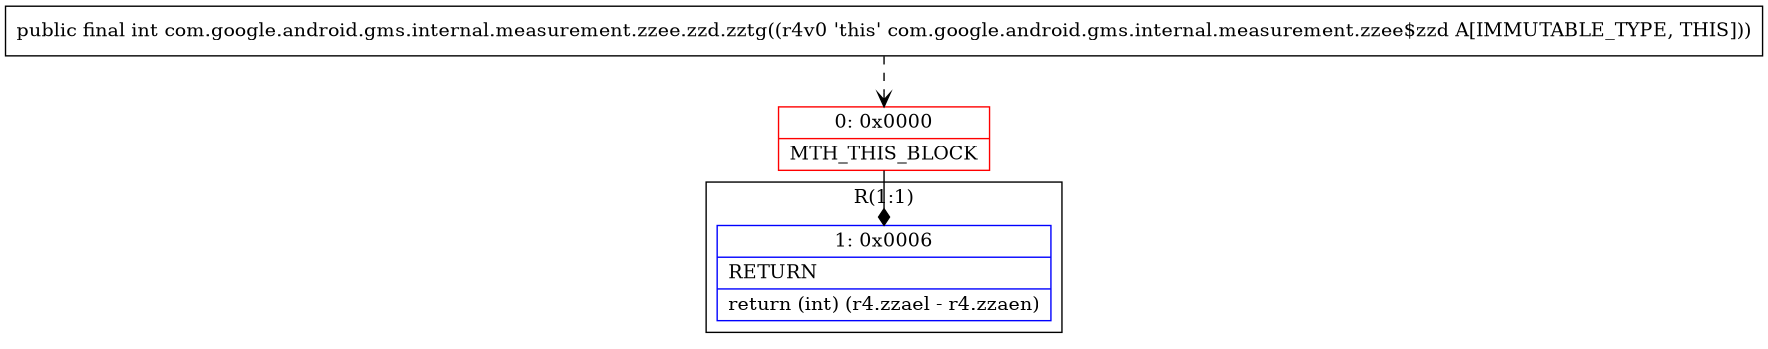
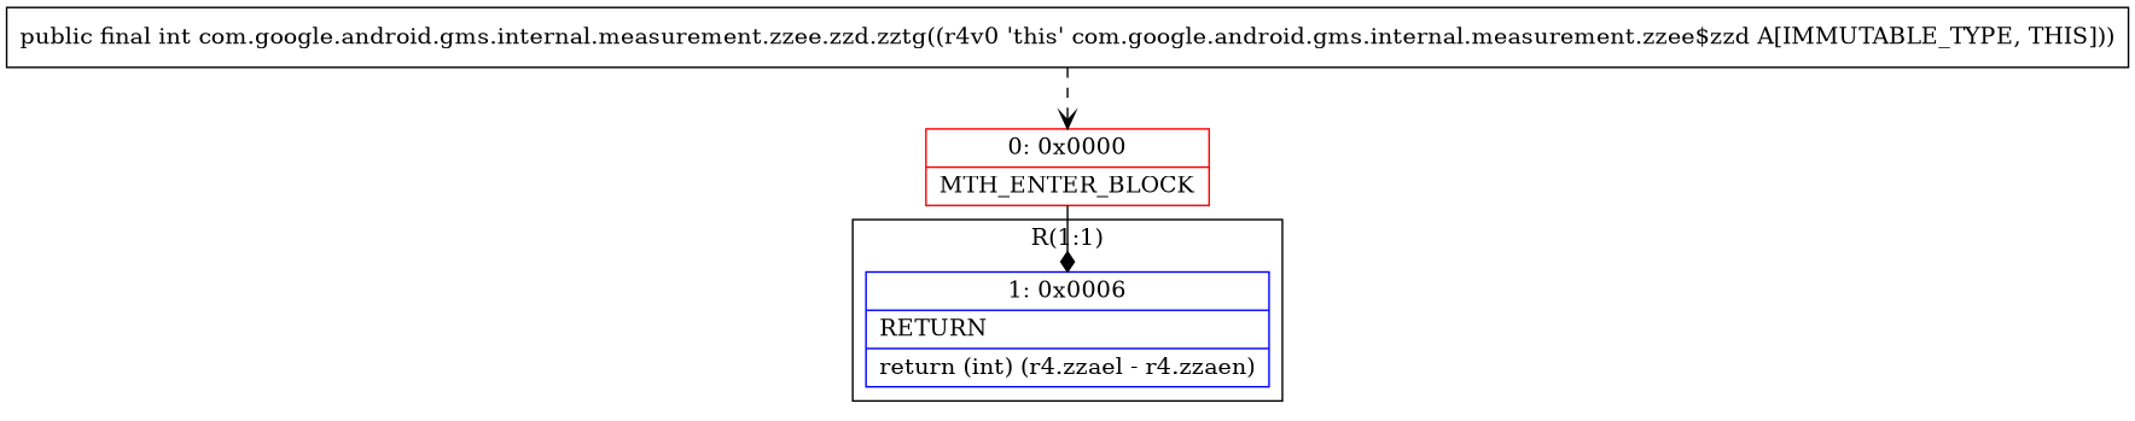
  digraph {
    fontname="DejaVu Serif"
    node [shape=record fontname="DejaVu Serif"]
    edge [fontname="DejaVu Serif"]
    n1 [color=blue label="{1\:\ 0x0006|RETURN\l|return (int) (r4.zzael \- r4.zzaen)\l}"]
-   n2 [color=red label="{0\:\ 0x0000|MTH_THIS_BLOCK\l}"]
+   n2 [color=red label="{0\:\ 0x0000|MTH_ENTER_BLOCK\l}"]
    n3 [label="{public final int com.google.android.gms.internal.measurement.zzee.zzd.zztg((r4v0 'this' com.google.android.gms.internal.measurement.zzee$zzd A[IMMUTABLE_TYPE, THIS])) }"]
    subgraph cluster_1 {
      label="R(1:1)"
      n1
    }
    n2 -> n1 [style=solid arrowhead=diamond]
    n3 -> n2 [style=dashed arrowhead=vee]
  }
